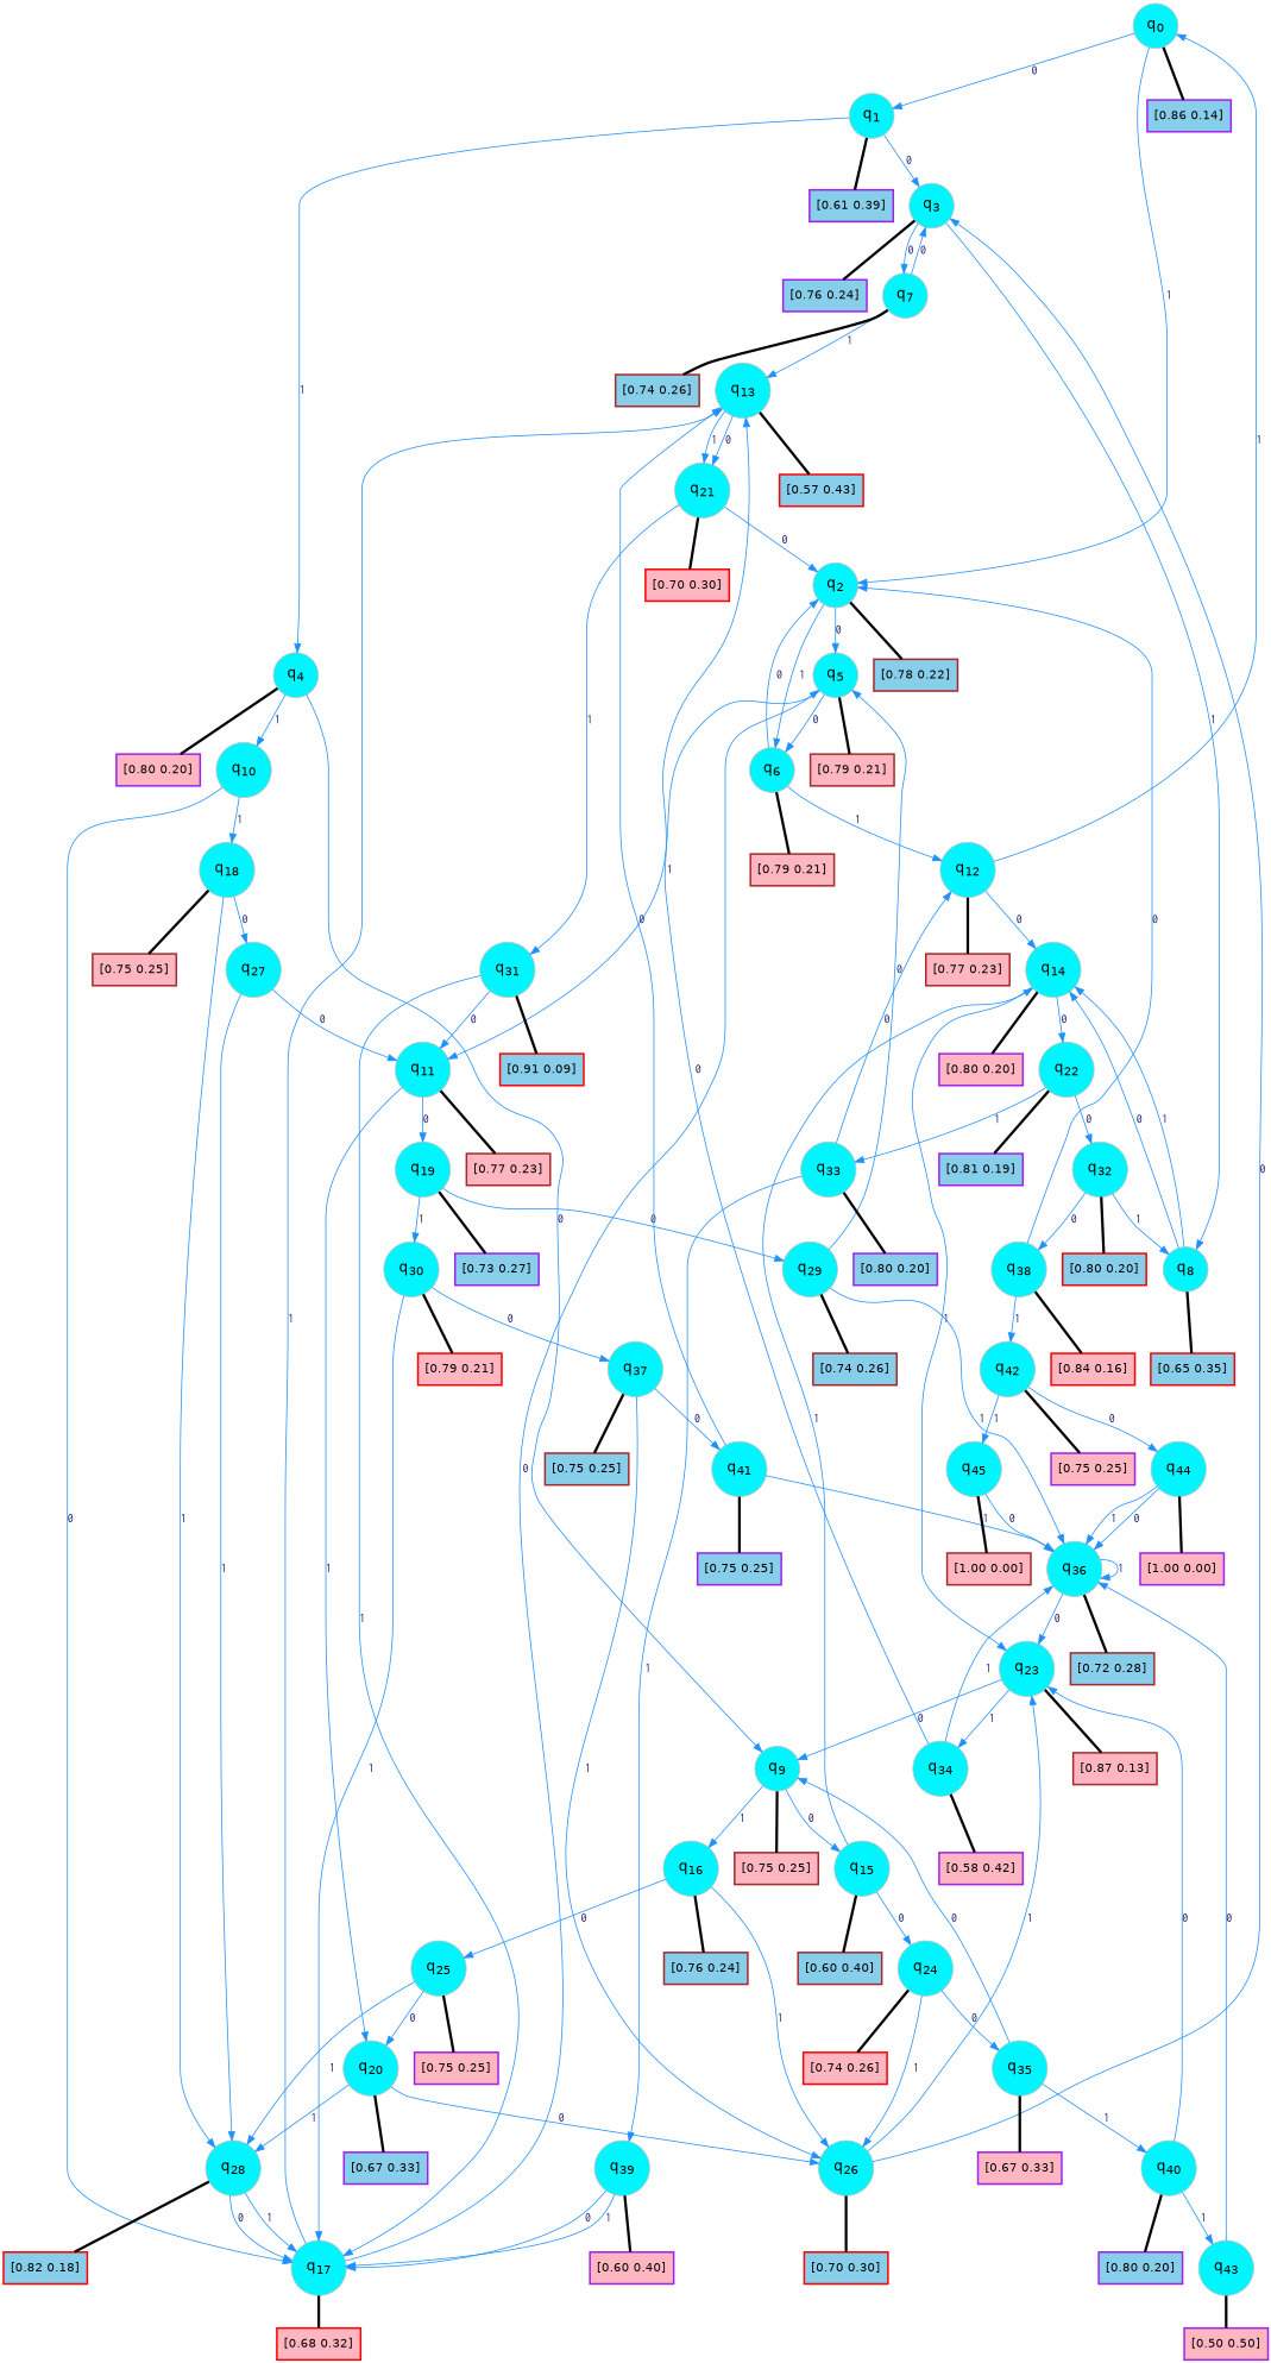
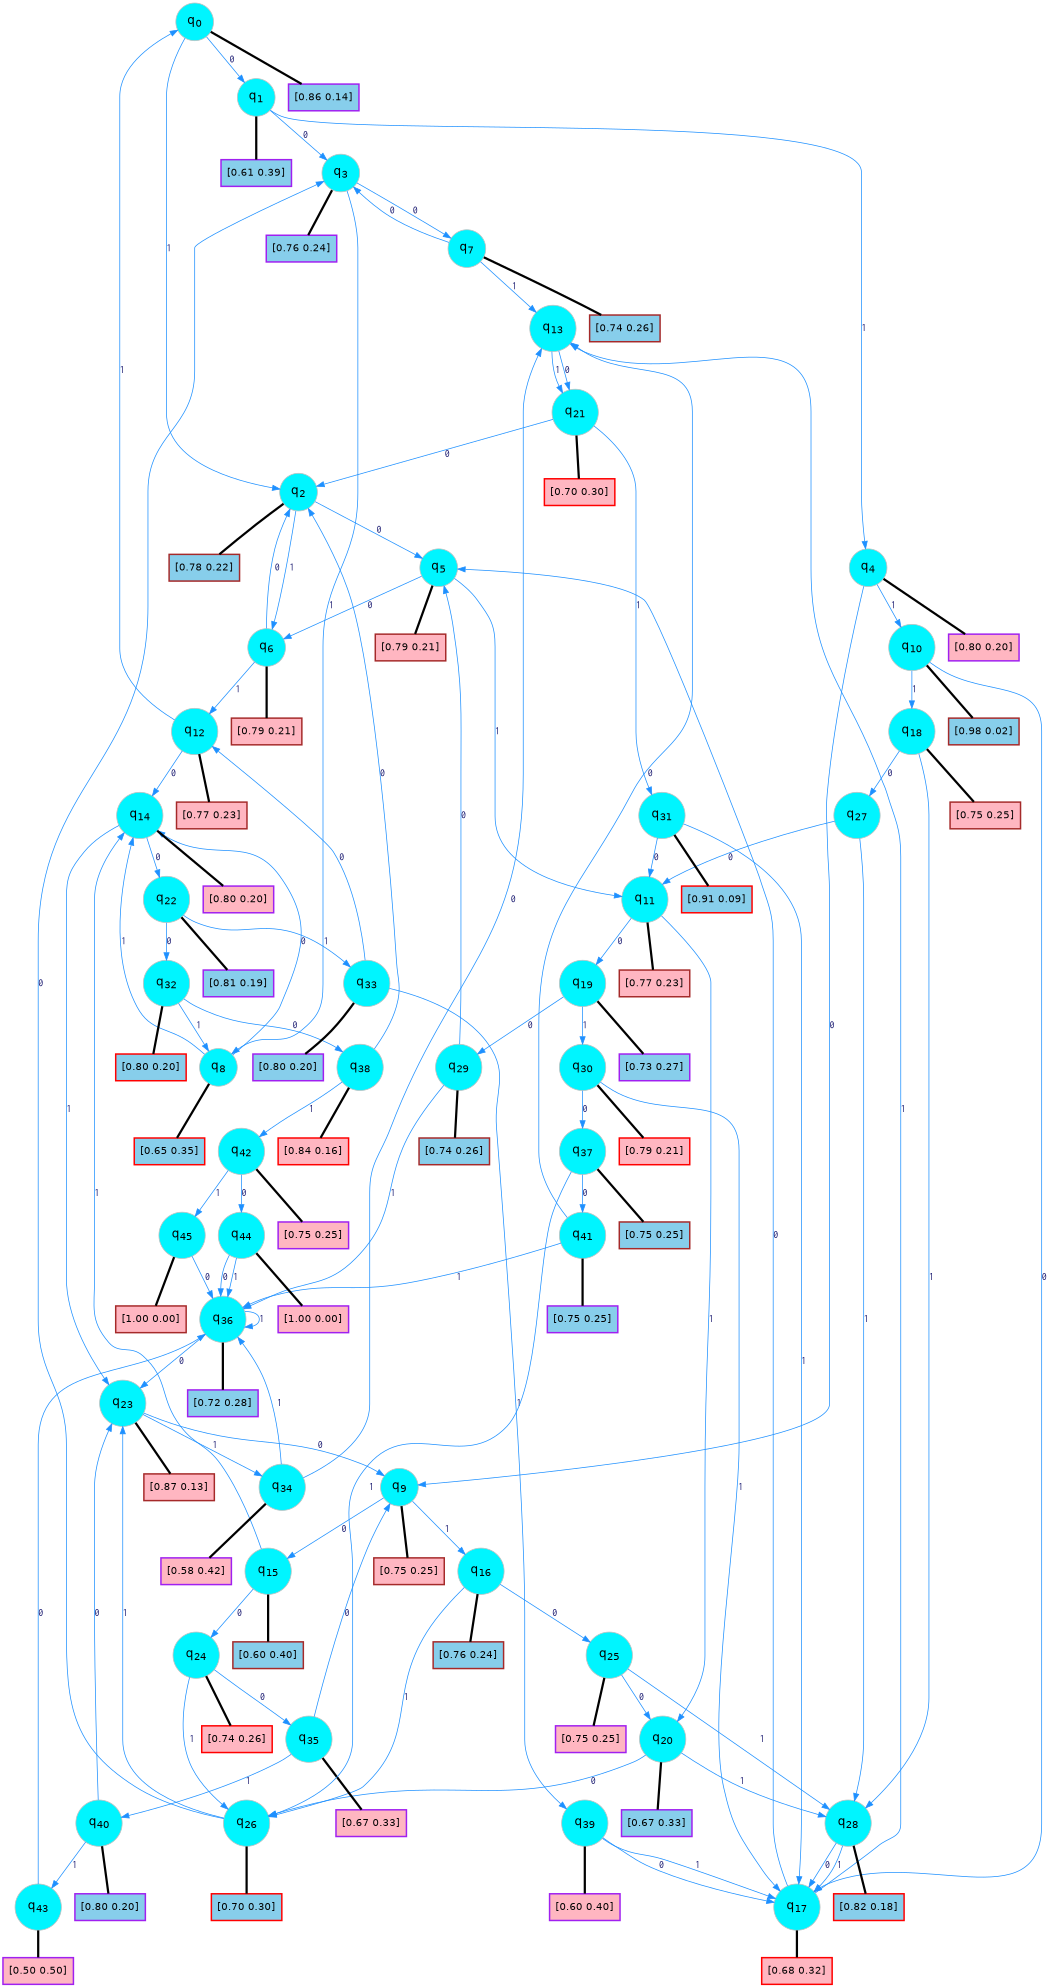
  digraph {
    rankdir=TD
    node [color=gray fillcolor=turquoise1 fontcolor=black fontname=Helvetica fontsize=16 fontweight=bold shape=circle style=filled]
    edge [arrowsize=1 color=dodgerblue1 fontcolor=midnightblue fontname=courier fontweight=bold penwidth=1 style=bold weight=20]
    n1 [label=<q<SUB>0</SUB>>]
    n2 [label=<q<SUB>1</SUB>>]
    n3 [label=<q<SUB>2</SUB>>]
    n4 [color=purple fillcolor=skyblue fontsize=14 label="[0.86 0.14]" penwidth=2 shape=box]
    n5 [label=<q<SUB>3</SUB>>]
    n6 [label=<q<SUB>4</SUB>>]
    n7 [color=purple fillcolor=skyblue fontsize=14 label="[0.61 0.39]" penwidth=2 shape=box]
    n8 [label=<q<SUB>5</SUB>>]
    n9 [label=<q<SUB>6</SUB>>]
    n10 [color=brown fillcolor=skyblue fontsize=14 label="[0.78 0.22]" penwidth=2 shape=box]
    n11 [label=<q<SUB>7</SUB>>]
    n12 [label=<q<SUB>8</SUB>>]
    n13 [color=purple fillcolor=skyblue fontsize=14 label="[0.76 0.24]" penwidth=2 shape=box]
    n14 [label=<q<SUB>9</SUB>>]
    n15 [label=<q<SUB>10</SUB>>]
    n16 [color=purple fillcolor=lightpink fontsize=14 label="[0.80 0.20]" penwidth=2 shape=box]
    n17 [label=<q<SUB>11</SUB>>]
    n18 [color=brown fillcolor=lightpink fontsize=14 label="[0.79 0.21]" penwidth=2 shape=box]
    n19 [label=<q<SUB>12</SUB>>]
    n20 [color=brown fillcolor=lightpink fontsize=14 label="[0.79 0.21]" penwidth=2 shape=box]
    n21 [label=<q<SUB>13</SUB>>]
    n22 [color=brown fillcolor=skyblue fontsize=14 label="[0.74 0.26]" penwidth=2 shape=box]
    n23 [label=<q<SUB>14</SUB>>]
    n24 [color=red fillcolor=skyblue fontsize=14 label="[0.65 0.35]" penwidth=2 shape=box]
    n25 [label=<q<SUB>15</SUB>>]
    n26 [label=<q<SUB>16</SUB>>]
    n27 [color=brown fillcolor=lightpink fontsize=14 label="[0.75 0.25]" penwidth=2 shape=box]
    n28 [label=<q<SUB>17</SUB>>]
    n29 [label=<q<SUB>18</SUB>>]
+   n30 [color=brown fillcolor=skyblue fontsize=14 label="[0.98 0.02]" penwidth=2 shape=box]
    n31 [label=<q<SUB>19</SUB>>]
    n32 [label=<q<SUB>20</SUB>>]
    n33 [color=brown fillcolor=lightpink fontsize=14 label="[0.77 0.23]" penwidth=2 shape=box]
    n34 [color=brown fillcolor=lightpink fontsize=14 label="[0.77 0.23]" penwidth=2 shape=box]
    n35 [label=<q<SUB>21</SUB>>]
-   n36 [color=red fillcolor=skyblue fontsize=14 label="[0.57 0.43]" penwidth=2 shape=box]
    n37 [label=<q<SUB>22</SUB>>]
    n38 [label=<q<SUB>23</SUB>>]
    n39 [color=purple fillcolor=lightpink fontsize=14 label="[0.80 0.20]" penwidth=2 shape=box]
    n40 [label=<q<SUB>24</SUB>>]
    n41 [color=brown fillcolor=skyblue fontsize=14 label="[0.60 0.40]" penwidth=2 shape=box]
    n42 [label=<q<SUB>25</SUB>>]
    n43 [label=<q<SUB>26</SUB>>]
    n44 [color=brown fillcolor=skyblue fontsize=14 label="[0.76 0.24]" penwidth=2 shape=box]
    n45 [color=red fillcolor=lightpink fontsize=14 label="[0.68 0.32]" penwidth=2 shape=box]
    n46 [label=<q<SUB>27</SUB>>]
    n47 [label=<q<SUB>28</SUB>>]
    n48 [color=brown fillcolor=lightpink fontsize=14 label="[0.75 0.25]" penwidth=2 shape=box]
    n49 [label=<q<SUB>29</SUB>>]
    n50 [label=<q<SUB>30</SUB>>]
    n51 [color=purple fillcolor=skyblue fontsize=14 label="[0.73 0.27]" penwidth=2 shape=box]
    n52 [color=purple fillcolor=skyblue fontsize=14 label="[0.67 0.33]" penwidth=2 shape=box]
    n53 [label=<q<SUB>31</SUB>>]
    n54 [color=red fillcolor=lightpink fontsize=14 label="[0.70 0.30]" penwidth=2 shape=box]
    n55 [label=<q<SUB>32</SUB>>]
    n56 [label=<q<SUB>33</SUB>>]
    n57 [color=purple fillcolor=skyblue fontsize=14 label="[0.81 0.19]" penwidth=2 shape=box]
    n58 [label=<q<SUB>34</SUB>>]
    n59 [color=brown fillcolor=lightpink fontsize=14 label="[0.87 0.13]" penwidth=2 shape=box]
    n60 [label=<q<SUB>35</SUB>>]
    n61 [color=red fillcolor=lightpink fontsize=14 label="[0.74 0.26]" penwidth=2 shape=box]
    n62 [color=purple fillcolor=lightpink fontsize=14 label="[0.75 0.25]" penwidth=2 shape=box]
    n63 [color=red fillcolor=skyblue fontsize=14 label="[0.70 0.30]" penwidth=2 shape=box]
    n64 [color=red fillcolor=skyblue fontsize=14 label="[0.82 0.18]" penwidth=2 shape=box]
    n65 [label=<q<SUB>36</SUB>>]
    n66 [color=brown fillcolor=skyblue fontsize=14 label="[0.74 0.26]" penwidth=2 shape=box]
    n67 [label=<q<SUB>37</SUB>>]
    n68 [color=red fillcolor=lightpink fontsize=14 label="[0.79 0.21]" penwidth=2 shape=box]
    n69 [color=red fillcolor=skyblue fontsize=14 label="[0.91 0.09]" penwidth=2 shape=box]
    n70 [label=<q<SUB>38</SUB>>]
    n71 [color=red fillcolor=skyblue fontsize=14 label="[0.80 0.20]" penwidth=2 shape=box]
    n72 [label=<q<SUB>39</SUB>>]
    n73 [color=purple fillcolor=skyblue fontsize=14 label="[0.80 0.20]" penwidth=2 shape=box]
    n74 [color=purple fillcolor=lightpink fontsize=14 label="[0.58 0.42]" penwidth=2 shape=box]
    n75 [label=<q<SUB>40</SUB>>]
    n76 [color=purple fillcolor=lightpink fontsize=14 label="[0.67 0.33]" penwidth=2 shape=box]
-   n77 [color=brown fillcolor=skyblue fontsize=14 label="[0.72 0.28]" penwidth=2 shape=box]
+   n77 [color=purple fillcolor=skyblue fontsize=14 label="[0.72 0.28]" penwidth=2 shape=box]
    n78 [label=<q<SUB>41</SUB>>]
    n79 [color=brown fillcolor=skyblue fontsize=14 label="[0.75 0.25]" penwidth=2 shape=box]
    n80 [label=<q<SUB>42</SUB>>]
    n81 [color=red fillcolor=lightpink fontsize=14 label="[0.84 0.16]" penwidth=2 shape=box]
    n82 [color=purple fillcolor=lightpink fontsize=14 label="[0.60 0.40]" penwidth=2 shape=box]
    n83 [label=<q<SUB>43</SUB>>]
    n84 [color=purple fillcolor=skyblue fontsize=14 label="[0.80 0.20]" penwidth=2 shape=box]
    n85 [color=purple fillcolor=skyblue fontsize=14 label="[0.75 0.25]" penwidth=2 shape=box]
    n86 [label=<q<SUB>44</SUB>>]
    n87 [label=<q<SUB>45</SUB>>]
    n88 [color=purple fillcolor=lightpink fontsize=14 label="[0.75 0.25]" penwidth=2 shape=box]
    n89 [color=purple fillcolor=lightpink fontsize=14 label="[0.50 0.50]" penwidth=2 shape=box]
    n90 [color=purple fillcolor=lightpink fontsize=14 label="[1.00 0.00]" penwidth=2 shape=box]
    n91 [color=brown fillcolor=lightpink fontsize=14 label="[1.00 0.00]" penwidth=2 shape=box]
    n1 -> n2 [label=0 style=solid]
    n1 -> n3 [label=1]
    n1 -> n4 [arrowhead=none color=black penwidth=3]
    n2 -> n5 [label=0]
    n2 -> n6 [label=1 style=solid]
    n2 -> n7 [arrowhead=none color=black penwidth=3 style=solid]
    n3 -> n8 [label=0 style=solid]
    n3 -> n9 [label=1 style=solid]
    n3 -> n10 [arrowhead=none color=black penwidth=3]
    n5 -> n11 [label=0 style=solid]
    n5 -> n12 [label=1 style=solid]
    n5 -> n13 [arrowhead=none color=black penwidth=3]
    n6 -> n14 [label=0 style=solid]
    n6 -> n15 [label=1 style=solid]
    n6 -> n16 [arrowhead=none color=black penwidth=3 style=solid]
    n8 -> n9 [label=0 style=solid]
    n8 -> n17 [label=1 style=solid]
    n8 -> n18 [arrowhead=none color=black penwidth=3 style=solid]
    n9 -> n3 [label=0 style=solid]
    n9 -> n19 [label=1]
    n9 -> n20 [arrowhead=none color=black penwidth=3 style=solid]
    n11 -> n5 [label=0 style=solid]
    n11 -> n21 [label=1 style=solid]
    n11 -> n22 [arrowhead=none color=black penwidth=3 style=solid]
    n12 -> n23 [label=0]
    n12 -> n23 [label=1]
    n12 -> n24 [arrowhead=none color=black penwidth=3]
    n14 -> n25 [label=0]
    n14 -> n26 [label=1 style=solid]
    n14 -> n27 [arrowhead=none color=black penwidth=3]
    n15 -> n28 [label=0]
    n15 -> n29 [label=1 style=solid]
+   n15 -> n30 [arrowhead=none color=black penwidth=3 style=solid]
    n17 -> n31 [label=0 style=solid]
    n17 -> n32 [label=1]
    n17 -> n33 [arrowhead=none color=black penwidth=3]
    n19 -> n1 [label=1]
    n19 -> n23 [label=0 style=solid]
    n19 -> n34 [arrowhead=none color=black penwidth=3 style=solid]
    n21 -> n35 [label=0]
    n21 -> n35 [label=1]
-   n21 -> n36 [arrowhead=none color=black penwidth=3]
    n23 -> n37 [label=0 style=solid]
    n23 -> n38 [label=1]
    n23 -> n39 [arrowhead=none color=black penwidth=3]
    n25 -> n23 [label=1]
    n25 -> n40 [label=0]
    n25 -> n41 [arrowhead=none color=black penwidth=3]
    n26 -> n42 [label=0]
    n26 -> n43 [label=1]
    n26 -> n44 [arrowhead=none color=black penwidth=3]
    n28 -> n8 [label=0 style=solid]
    n28 -> n21 [label=1]
    n28 -> n45 [arrowhead=none color=black penwidth=3 style=solid]
    n29 -> n46 [label=0]
    n29 -> n47 [label=1 style=solid]
    n29 -> n48 [arrowhead=none color=black penwidth=3 style=solid]
    n31 -> n49 [label=0]
    n31 -> n50 [label=1]
    n31 -> n51 [arrowhead=none color=black penwidth=3]
    n32 -> n43 [label=0 style=solid]
    n32 -> n47 [label=1 style=solid]
    n32 -> n52 [arrowhead=none color=black penwidth=3 style=solid]
    n35 -> n3 [label=0]
    n35 -> n53 [label=1]
    n35 -> n54 [arrowhead=none color=black penwidth=3 style=solid]
    n37 -> n55 [label=0]
    n37 -> n56 [label=1 style=solid]
    n37 -> n57 [arrowhead=none color=black penwidth=3 style=solid]
    n38 -> n14 [label=0]
    n38 -> n58 [label=1]
    n38 -> n59 [arrowhead=none color=black penwidth=3]
    n40 -> n43 [label=1 style=solid]
    n40 -> n60 [label=0 style=solid]
    n40 -> n61 [arrowhead=none color=black penwidth=3]
    n42 -> n32 [label=0]
    n42 -> n47 [label=1]
    n42 -> n62 [arrowhead=none color=black penwidth=3]
    n43 -> n5 [label=0 style=solid]
    n43 -> n38 [label=1 style=solid]
    n43 -> n63 [arrowhead=none color=black penwidth=3 style=solid]
    n46 -> n17 [label=0]
    n46 -> n47 [label=1]
    n47 -> n28 [label=0 style=solid]
    n47 -> n28 [label=1 style=solid]
    n47 -> n64 [arrowhead=none color=black penwidth=3 style=solid]
    n49 -> n8 [label=0 style=solid]
    n49 -> n65 [label=1]
    n49 -> n66 [arrowhead=none color=black penwidth=3]
    n50 -> n28 [label=1]
    n50 -> n67 [label=0 style=solid]
    n50 -> n68 [arrowhead=none color=black penwidth=3 style=solid]
    n53 -> n17 [label=0]
    n53 -> n28 [label=1]
    n53 -> n69 [arrowhead=none color=black penwidth=3 style=solid]
    n55 -> n12 [label=1]
    n55 -> n70 [label=0]
    n55 -> n71 [arrowhead=none color=black penwidth=3]
    n56 -> n19 [label=0]
    n56 -> n72 [label=1 style=solid]
    n56 -> n73 [arrowhead=none color=black penwidth=3 style=solid]
    n58 -> n21 [label=0 style=solid]
    n58 -> n65 [label=1 style=solid]
    n58 -> n74 [arrowhead=none color=black penwidth=3]
    n60 -> n14 [label=0 style=solid]
    n60 -> n75 [label=1 style=solid]
    n60 -> n76 [arrowhead=none color=black penwidth=3]
    n65 -> n38 [label=0 style=solid]
    n65 -> n65 [label=1 style=solid]
    n65 -> n77 [arrowhead=none color=black penwidth=3]
    n67 -> n43 [label=1 style=solid]
    n67 -> n78 [label=0 style=solid]
    n67 -> n79 [arrowhead=none color=black penwidth=3 style=solid]
    n70 -> n3 [label=0]
    n70 -> n80 [label=1]
    n70 -> n81 [arrowhead=none color=black penwidth=3 style=solid]
    n72 -> n28 [label=0]
    n72 -> n28 [label=1 style=solid]
    n72 -> n82 [arrowhead=none color=black penwidth=3]
    n75 -> n38 [label=0]
    n75 -> n83 [label=1]
    n75 -> n84 [arrowhead=none color=black penwidth=3]
    n78 -> n21 [label=0]
    n78 -> n65 [label=1]
    n78 -> n85 [arrowhead=none color=black penwidth=3]
    n80 -> n86 [label=0]
    n80 -> n87 [label=1 style=solid]
    n80 -> n88 [arrowhead=none color=black penwidth=3 style=solid]
    n83 -> n65 [label=0 style=solid]
    n83 -> n89 [arrowhead=none color=black penwidth=3]
    n86 -> n65 [label=0 style=solid]
    n86 -> n65 [label=1]
    n86 -> n90 [arrowhead=none color=black penwidth=3 style=solid]
    n87 -> n65 [label=0]
    n87 -> n91 [arrowhead=none color=black penwidth=3]
  }
